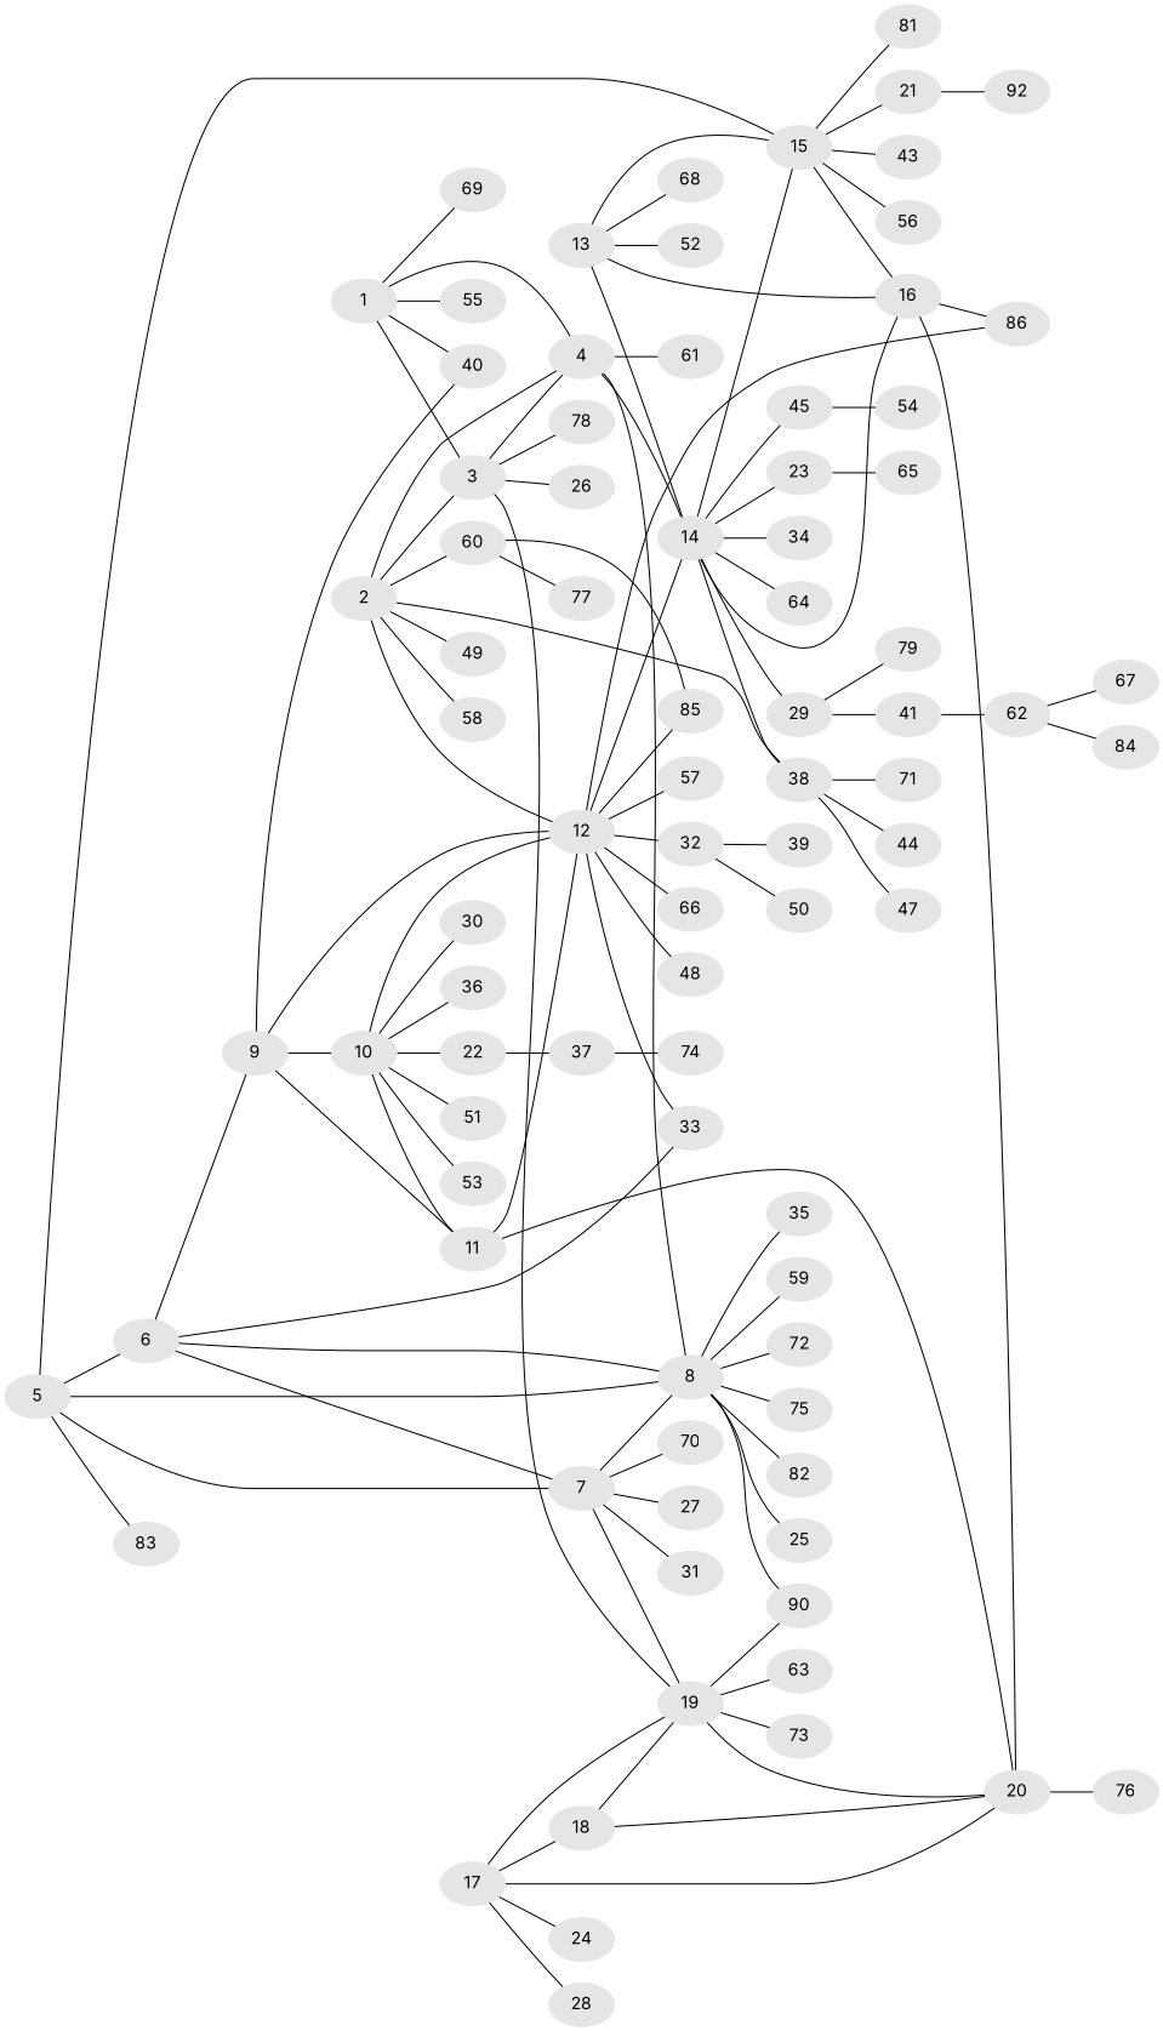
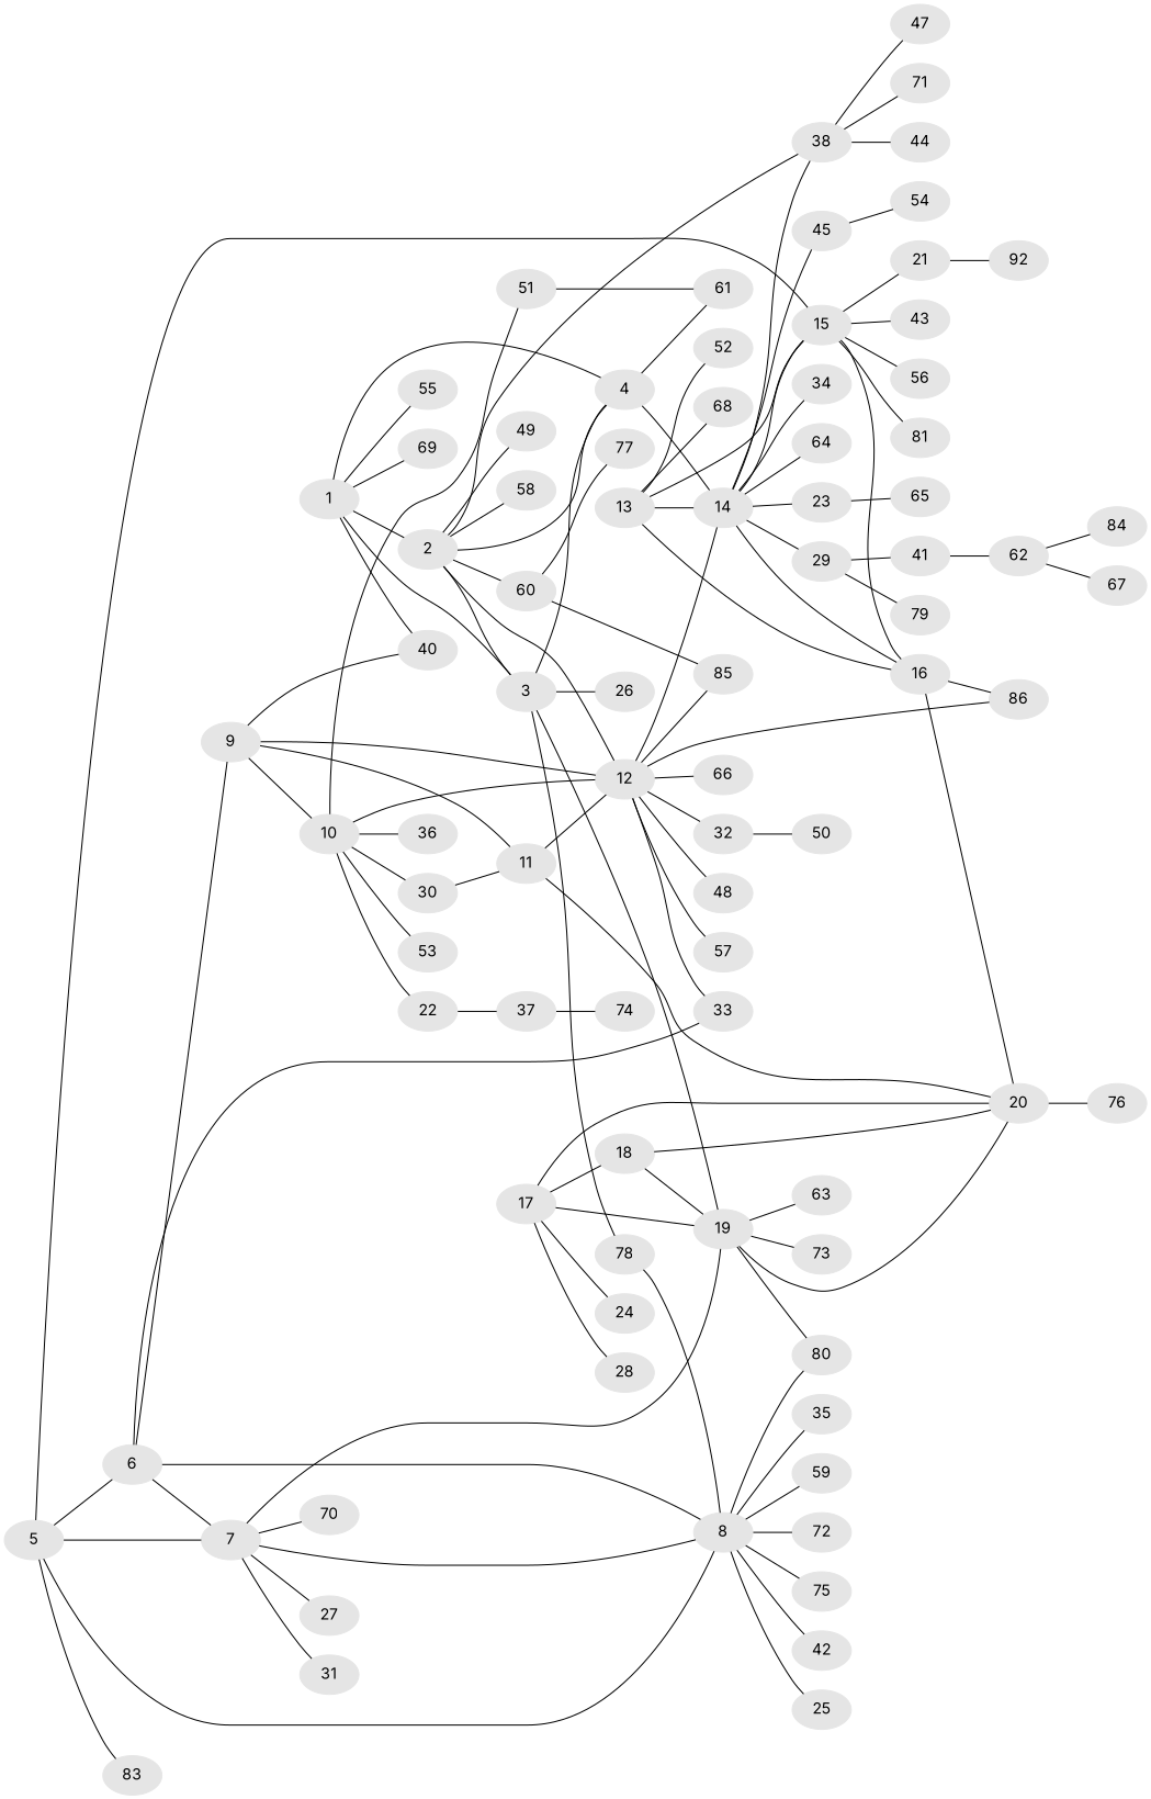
  graph {
    fontname=Inter
    rankdir=LR
    node [color=gray90 fontname=Inter style=filled]
    edge [fontname=Inter]
    1
    2
    3
    4
    40
    55
    69
    12
    38
    49
    58
    60
    19
    26
    78
    8
    14
    61
    33
    32
    48
    57
    66
    85
    86
    44
    47
    71
    77
-   80 [label=90]
+   80
    20
    63
    73
    25
    35
    59
    72
    75
-   82
+   82 [label=42]
    15
    16
    23
    29
    34
    45
    64
    5
    6
    7
    83
    9
    27
    31
    70
    21
    43
    56
    81
    10
    11
    22
    30
    36
    51
    53
    37
    76
-   39
    50
    13
    52
    68
    65
    41
    79
    54
    n77 [label=92]
    17
    18
    24
    28
    74
    62
    67
    84
+   1 -- 2
    1 -- 3
    1 -- 4
    1 -- 40
    1 -- 55
    1 -- 69
    2 -- 3
    2 -- 4
    2 -- 12
    2 -- 38
    2 -- 49
    2 -- 58
    2 -- 60
    3 -- 4
    3 -- 19
    3 -- 26
    3 -- 78
-   4 -- 8
+   78 -- 8
    4 -- 14
    4 -- 61
    12 -- 14
    12 -- 33
    12 -- 32
    12 -- 48
    12 -- 57
    12 -- 66
    12 -- 85
    12 -- 86
    38 -- 44
    38 -- 47
    38 -- 71
    60 -- 85
    60 -- 77
    19 -- 80
    19 -- 20
    19 -- 63
    19 -- 73
    8 -- 80
    8 -- 25
    8 -- 35
    8 -- 59
    8 -- 72
    8 -- 75
    8 -- 82
    14 -- 38
    14 -- 15
    14 -- 16
    14 -- 23
    14 -- 29
    14 -- 34
    14 -- 45
    14 -- 64
-   32 -- 39
    32 -- 50
    20 -- 76
    15 -- 16
    15 -- 21
    15 -- 43
    15 -- 56
    15 -- 81
    16 -- 86
    16 -- 20
    23 -- 65
    29 -- 41
    29 -- 79
    45 -- 54
    5 -- 8
    5 -- 15
    5 -- 6
    5 -- 7
    5 -- 83
    6 -- 8
    6 -- 33
    6 -- 7
    6 -- 9
    7 -- 19
    7 -- 8
    7 -- 27
    7 -- 31
    7 -- 70
    9 -- 40
    9 -- 12
    9 -- 10
    9 -- 11
    21 -- n77
    10 -- 12
-   10 -- 11
+   30 -- 11
    10 -- 22
    10 -- 30
    10 -- 36
    10 -- 51
    10 -- 53
    11 -- 12
    11 -- 20
    22 -- 37
+   51 -- 61
    37 -- 74
    13 -- 14
    13 -- 15
    13 -- 16
    13 -- 52
    13 -- 68
    41 -- 62
    17 -- 19
    17 -- 20
    17 -- 18
    17 -- 24
    17 -- 28
    18 -- 19
    18 -- 20
    62 -- 67
    62 -- 84
  }
